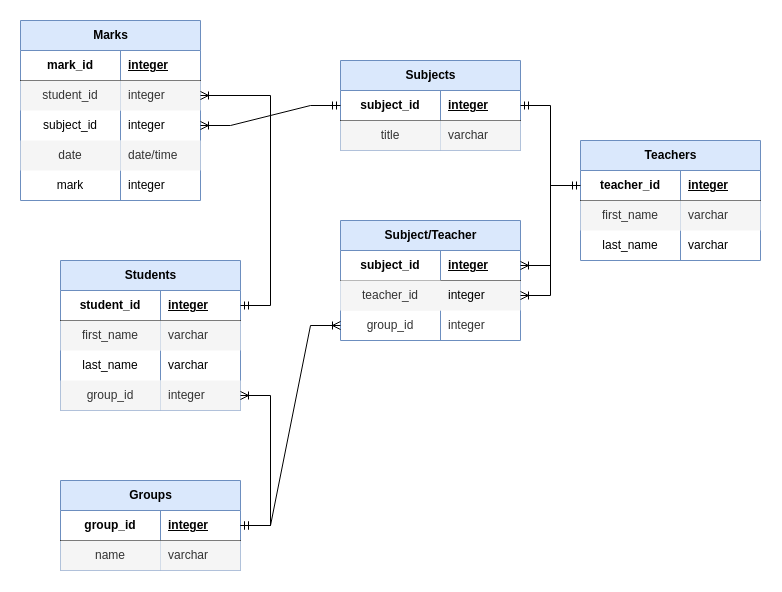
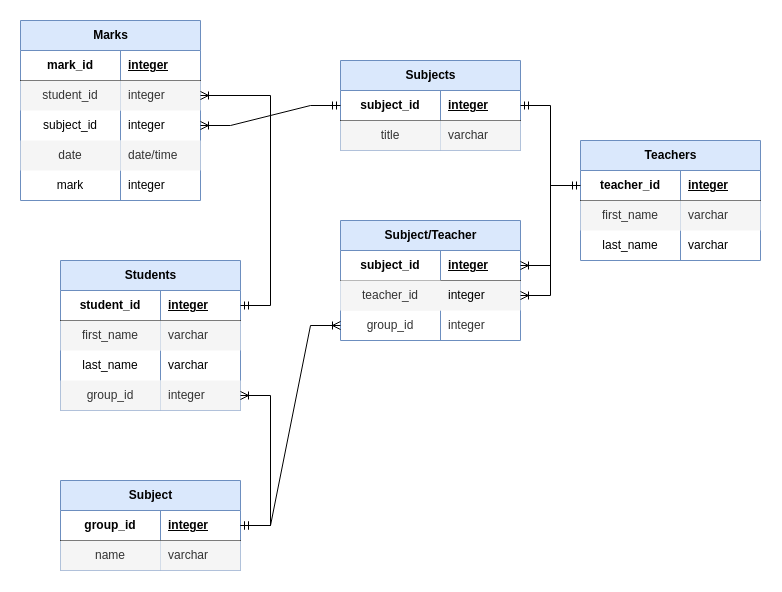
  <mxCell id="0" />
  <mxCell id="1" parent="0" />
  <mxCell id="2" value="Marks" style="shape=table;startSize=30;container=1;collapsible=1;childLayout=tableLayout;fixedRows=1;rowLines=0;fontStyle=1;align=center;resizeLast=1;html=1;fillColor=#dae8fc;strokeColor=#6c8ebf;" parent="1" vertex="1"><mxGeometry x="20" y="20" width="180" height="180" as="geometry" /></mxCell>
  <mxCell id="3" value="" style="shape=tableRow;horizontal=0;startSize=0;swimlaneHead=0;swimlaneBody=0;fillColor=none;collapsible=0;dropTarget=0;points=[[0,0.5],[1,0.5]];portConstraint=eastwest;top=0;left=0;right=0;bottom=1;" parent="2" vertex="1"><mxGeometry y="30" width="180" height="30" as="geometry" /></mxCell>
  <mxCell id="4" value="mark_id" style="shape=partialRectangle;connectable=0;fillColor=none;top=0;left=0;bottom=0;right=0;fontStyle=1;overflow=hidden;whiteSpace=wrap;html=1;" parent="3" vertex="1"><mxGeometry width="100" height="30" as="geometry"><mxRectangle width="100" height="30" as="alternateBounds" /></mxGeometry></mxCell>
  <mxCell id="5" value="integer" style="shape=partialRectangle;connectable=0;fillColor=none;top=0;left=0;bottom=0;right=0;align=left;spacingLeft=6;fontStyle=5;overflow=hidden;whiteSpace=wrap;html=1;" parent="3" vertex="1"><mxGeometry x="100" width="80" height="30" as="geometry"><mxRectangle width="80" height="30" as="alternateBounds" /></mxGeometry></mxCell>
  <mxCell id="6" value="" style="shape=tableRow;horizontal=0;startSize=0;swimlaneHead=0;swimlaneBody=0;fillColor=none;collapsible=0;dropTarget=0;points=[[0,0.5],[1,0.5]];portConstraint=eastwest;top=0;left=0;right=0;bottom=0;" parent="2" vertex="1"><mxGeometry y="60" width="180" height="30" as="geometry" /></mxCell>
  <mxCell id="7" value="student_id" style="shape=partialRectangle;connectable=0;fillColor=#f5f5f5;top=0;left=0;bottom=0;right=0;editable=1;overflow=hidden;whiteSpace=wrap;html=1;strokeColor=#666666;fontColor=#333333;gradientColor=none;strokeWidth=1;" parent="6" vertex="1"><mxGeometry width="100" height="30" as="geometry"><mxRectangle width="100" height="30" as="alternateBounds" /></mxGeometry></mxCell>
  <mxCell id="8" value="integer" style="shape=partialRectangle;connectable=0;fillColor=#f5f5f5;top=0;left=0;bottom=0;right=0;align=left;spacingLeft=6;overflow=hidden;whiteSpace=wrap;html=1;strokeColor=#666666;fontColor=#333333;" parent="6" vertex="1"><mxGeometry x="100" width="80" height="30" as="geometry"><mxRectangle width="80" height="30" as="alternateBounds" /></mxGeometry></mxCell>
  <mxCell id="9" value="" style="shape=tableRow;horizontal=0;startSize=0;swimlaneHead=0;swimlaneBody=0;fillColor=none;collapsible=0;dropTarget=0;points=[[0,0.5],[1,0.5]];portConstraint=eastwest;top=0;left=0;right=0;bottom=0;" parent="2" vertex="1"><mxGeometry y="90" width="180" height="30" as="geometry" /></mxCell>
  <mxCell id="10" value="subject_id" style="shape=partialRectangle;connectable=0;top=0;left=0;bottom=0;right=0;editable=1;overflow=hidden;whiteSpace=wrap;html=1;fillColor=none;" parent="9" vertex="1"><mxGeometry width="100" height="30" as="geometry"><mxRectangle width="100" height="30" as="alternateBounds" /></mxGeometry></mxCell>
  <mxCell id="11" value="integer" style="shape=partialRectangle;connectable=0;top=0;left=0;bottom=0;right=0;align=left;spacingLeft=6;overflow=hidden;whiteSpace=wrap;html=1;fillColor=none;" parent="9" vertex="1"><mxGeometry x="100" width="80" height="30" as="geometry"><mxRectangle width="80" height="30" as="alternateBounds" /></mxGeometry></mxCell>
  <mxCell id="12" value="" style="shape=tableRow;horizontal=0;startSize=0;swimlaneHead=0;swimlaneBody=0;fillColor=none;collapsible=0;dropTarget=0;points=[[0,0.5],[1,0.5]];portConstraint=eastwest;top=0;left=0;right=0;bottom=0;" parent="2" vertex="1"><mxGeometry y="120" width="180" height="30" as="geometry" /></mxCell>
  <mxCell id="13" value="date" style="shape=partialRectangle;connectable=0;fillColor=#f5f5f5;top=0;left=0;bottom=0;right=0;editable=1;overflow=hidden;whiteSpace=wrap;html=1;strokeColor=#666666;fontColor=#333333;" parent="12" vertex="1"><mxGeometry width="100" height="30" as="geometry"><mxRectangle width="100" height="30" as="alternateBounds" /></mxGeometry></mxCell>
  <mxCell id="14" value="date/time" style="shape=partialRectangle;connectable=0;fillColor=#f5f5f5;top=0;left=0;bottom=0;right=0;align=left;spacingLeft=6;overflow=hidden;whiteSpace=wrap;html=1;strokeColor=#666666;fontColor=#333333;" parent="12" vertex="1"><mxGeometry x="100" width="80" height="30" as="geometry"><mxRectangle width="80" height="30" as="alternateBounds" /></mxGeometry></mxCell>
  <mxCell id="15" value="" style="shape=tableRow;horizontal=0;startSize=0;swimlaneHead=0;swimlaneBody=0;fillColor=none;collapsible=0;dropTarget=0;points=[[0,0.5],[1,0.5]];portConstraint=eastwest;top=0;left=0;right=0;bottom=0;" parent="2" vertex="1"><mxGeometry y="150" width="180" height="30" as="geometry" /></mxCell>
  <mxCell id="16" value="mark" style="shape=partialRectangle;connectable=0;fillColor=none;top=0;left=0;bottom=0;right=0;editable=1;overflow=hidden;whiteSpace=wrap;html=1;" parent="15" vertex="1"><mxGeometry width="100" height="30" as="geometry"><mxRectangle width="100" height="30" as="alternateBounds" /></mxGeometry></mxCell>
  <mxCell id="17" value="integer" style="shape=partialRectangle;connectable=0;fillColor=none;top=0;left=0;bottom=0;right=0;align=left;spacingLeft=6;overflow=hidden;whiteSpace=wrap;html=1;" parent="15" vertex="1"><mxGeometry x="100" width="80" height="30" as="geometry"><mxRectangle width="80" height="30" as="alternateBounds" /></mxGeometry></mxCell>
  <mxCell id="18" value="Students" style="shape=table;startSize=30;container=1;collapsible=1;childLayout=tableLayout;fixedRows=1;rowLines=0;fontStyle=1;align=center;resizeLast=1;html=1;fillColor=#dae8fc;strokeColor=#6c8ebf;" parent="1" vertex="1"><mxGeometry x="60" y="260" width="180" height="150" as="geometry" /></mxCell>
  <mxCell id="19" value="" style="shape=tableRow;horizontal=0;startSize=0;swimlaneHead=0;swimlaneBody=0;fillColor=none;collapsible=0;dropTarget=0;points=[[0,0.5],[1,0.5]];portConstraint=eastwest;top=0;left=0;right=0;bottom=1;" parent="18" vertex="1"><mxGeometry y="30" width="180" height="30" as="geometry" /></mxCell>
  <mxCell id="20" value="student_id" style="shape=partialRectangle;connectable=0;fillColor=none;top=0;left=0;bottom=0;right=0;fontStyle=1;overflow=hidden;whiteSpace=wrap;html=1;" parent="19" vertex="1"><mxGeometry width="100" height="30" as="geometry"><mxRectangle width="100" height="30" as="alternateBounds" /></mxGeometry></mxCell>
  <mxCell id="21" value="integer" style="shape=partialRectangle;connectable=0;fillColor=none;top=0;left=0;bottom=0;right=0;align=left;spacingLeft=6;fontStyle=5;overflow=hidden;whiteSpace=wrap;html=1;" parent="19" vertex="1"><mxGeometry x="100" width="80" height="30" as="geometry"><mxRectangle width="80" height="30" as="alternateBounds" /></mxGeometry></mxCell>
  <mxCell id="22" value="" style="shape=tableRow;horizontal=0;startSize=0;swimlaneHead=0;swimlaneBody=0;fillColor=none;collapsible=0;dropTarget=0;points=[[0,0.5],[1,0.5]];portConstraint=eastwest;top=0;left=0;right=0;bottom=0;" parent="18" vertex="1"><mxGeometry y="60" width="180" height="30" as="geometry" /></mxCell>
  <mxCell id="23" value="first_name" style="shape=partialRectangle;connectable=0;top=0;left=0;bottom=0;right=0;editable=1;overflow=hidden;whiteSpace=wrap;html=1;strokeWidth=1;fillColor=#f5f5f5;fontColor=#333333;strokeColor=#666666;" parent="22" vertex="1"><mxGeometry width="100" height="30" as="geometry"><mxRectangle width="100" height="30" as="alternateBounds" /></mxGeometry></mxCell>
  <mxCell id="24" value="varchar" style="shape=partialRectangle;connectable=0;top=0;left=0;bottom=0;right=0;align=left;spacingLeft=6;overflow=hidden;whiteSpace=wrap;html=1;fillColor=#f5f5f5;fontColor=#333333;strokeColor=#666666;" parent="22" vertex="1"><mxGeometry x="100" width="80" height="30" as="geometry"><mxRectangle width="80" height="30" as="alternateBounds" /></mxGeometry></mxCell>
  <mxCell id="25" value="" style="shape=tableRow;horizontal=0;startSize=0;swimlaneHead=0;swimlaneBody=0;fillColor=none;collapsible=0;dropTarget=0;points=[[0,0.5],[1,0.5]];portConstraint=eastwest;top=0;left=0;right=0;bottom=0;" parent="18" vertex="1"><mxGeometry y="90" width="180" height="30" as="geometry" /></mxCell>
  <mxCell id="26" value="last_name" style="shape=partialRectangle;connectable=0;fillColor=none;top=0;left=0;bottom=0;right=0;editable=1;overflow=hidden;whiteSpace=wrap;html=1;" parent="25" vertex="1"><mxGeometry width="100" height="30" as="geometry"><mxRectangle width="100" height="30" as="alternateBounds" /></mxGeometry></mxCell>
  <mxCell id="27" value="varchar" style="shape=partialRectangle;connectable=0;fillColor=none;top=0;left=0;bottom=0;right=0;align=left;spacingLeft=6;overflow=hidden;whiteSpace=wrap;html=1;" parent="25" vertex="1"><mxGeometry x="100" width="80" height="30" as="geometry"><mxRectangle width="80" height="30" as="alternateBounds" /></mxGeometry></mxCell>
  <mxCell id="28" value="" style="shape=tableRow;horizontal=0;startSize=0;swimlaneHead=0;swimlaneBody=0;fillColor=none;collapsible=0;dropTarget=0;points=[[0,0.5],[1,0.5]];portConstraint=eastwest;top=0;left=0;right=0;bottom=0;" parent="18" vertex="1"><mxGeometry y="120" width="180" height="30" as="geometry" /></mxCell>
  <mxCell id="29" value="group_id" style="shape=partialRectangle;connectable=0;fillColor=#f5f5f5;top=0;left=0;bottom=0;right=0;editable=1;overflow=hidden;whiteSpace=wrap;html=1;strokeColor=#666666;fontColor=#333333;" parent="28" vertex="1"><mxGeometry width="100" height="30" as="geometry"><mxRectangle width="100" height="30" as="alternateBounds" /></mxGeometry></mxCell>
  <mxCell id="30" value="integer" style="shape=partialRectangle;connectable=0;fillColor=#f5f5f5;top=0;left=0;bottom=0;right=0;align=left;spacingLeft=6;overflow=hidden;whiteSpace=wrap;html=1;strokeColor=#666666;fontColor=#333333;" parent="28" vertex="1"><mxGeometry x="100" width="80" height="30" as="geometry"><mxRectangle width="80" height="30" as="alternateBounds" /></mxGeometry></mxCell>
  <mxCell id="31" value="" style="edgeStyle=entityRelationEdgeStyle;fontSize=12;html=1;endArrow=ERoneToMany;startArrow=ERmandOne;rounded=0;" parent="1" source="19" target="6" edge="1"><mxGeometry width="100" height="100" relative="1" as="geometry"><mxPoint x="-10" y="310" as="sourcePoint" /><mxPoint x="20" y="100" as="targetPoint" /><Array as="points"><mxPoint x="20" y="260" /></Array></mxGeometry></mxCell>
  <mxCell id="32" value="Subjects" style="shape=table;startSize=30;container=1;collapsible=1;childLayout=tableLayout;fixedRows=1;rowLines=0;fontStyle=1;align=center;resizeLast=1;html=1;fillColor=#dae8fc;strokeColor=#6c8ebf;" parent="1" vertex="1"><mxGeometry x="340" y="60" width="180" height="90" as="geometry" /></mxCell>
  <mxCell id="33" value="" style="shape=tableRow;horizontal=0;startSize=0;swimlaneHead=0;swimlaneBody=0;fillColor=none;collapsible=0;dropTarget=0;points=[[0,0.5],[1,0.5]];portConstraint=eastwest;top=0;left=0;right=0;bottom=1;" parent="32" vertex="1"><mxGeometry y="30" width="180" height="30" as="geometry" /></mxCell>
  <mxCell id="34" value="subject_id" style="shape=partialRectangle;connectable=0;fillColor=none;top=0;left=0;bottom=0;right=0;fontStyle=1;overflow=hidden;whiteSpace=wrap;html=1;" parent="33" vertex="1"><mxGeometry width="100" height="30" as="geometry"><mxRectangle width="100" height="30" as="alternateBounds" /></mxGeometry></mxCell>
  <mxCell id="35" value="integer" style="shape=partialRectangle;connectable=0;fillColor=none;top=0;left=0;bottom=0;right=0;align=left;spacingLeft=6;fontStyle=5;overflow=hidden;whiteSpace=wrap;html=1;" parent="33" vertex="1"><mxGeometry x="100" width="80" height="30" as="geometry"><mxRectangle width="80" height="30" as="alternateBounds" /></mxGeometry></mxCell>
  <mxCell id="36" value="" style="shape=tableRow;horizontal=0;startSize=0;swimlaneHead=0;swimlaneBody=0;fillColor=none;collapsible=0;dropTarget=0;points=[[0,0.5],[1,0.5]];portConstraint=eastwest;top=0;left=0;right=0;bottom=0;" parent="32" vertex="1"><mxGeometry y="60" width="180" height="30" as="geometry" /></mxCell>
  <mxCell id="37" value="title" style="shape=partialRectangle;connectable=0;top=0;left=0;bottom=0;right=0;editable=1;overflow=hidden;whiteSpace=wrap;html=1;strokeWidth=1;fillColor=#f5f5f5;fontColor=#333333;strokeColor=#666666;" parent="36" vertex="1"><mxGeometry width="100" height="30" as="geometry"><mxRectangle width="100" height="30" as="alternateBounds" /></mxGeometry></mxCell>
  <mxCell id="38" value="varchar" style="shape=partialRectangle;connectable=0;top=0;left=0;bottom=0;right=0;align=left;spacingLeft=6;overflow=hidden;whiteSpace=wrap;html=1;fillColor=#f5f5f5;fontColor=#333333;strokeColor=#666666;" parent="36" vertex="1"><mxGeometry x="100" width="80" height="30" as="geometry"><mxRectangle width="80" height="30" as="alternateBounds" /></mxGeometry></mxCell>
- <mxCell id="39" value="Groups" style="shape=table;startSize=30;container=1;collapsible=1;childLayout=tableLayout;fixedRows=1;rowLines=0;fontStyle=1;align=center;resizeLast=1;html=1;fillColor=#dae8fc;strokeColor=#6c8ebf;" parent="1" vertex="1"><mxGeometry x="60" y="480" width="180" height="90" as="geometry" /></mxCell>
+ <mxCell id="39" value="Subject" style="shape=table;startSize=30;container=1;collapsible=1;childLayout=tableLayout;fixedRows=1;rowLines=0;fontStyle=1;align=center;resizeLast=1;html=1;fillColor=#dae8fc;strokeColor=#6c8ebf;" parent="1" vertex="1"><mxGeometry x="60" y="480" width="180" height="90" as="geometry" /></mxCell>
  <mxCell id="40" value="" style="shape=tableRow;horizontal=0;startSize=0;swimlaneHead=0;swimlaneBody=0;fillColor=none;collapsible=0;dropTarget=0;points=[[0,0.5],[1,0.5]];portConstraint=eastwest;top=0;left=0;right=0;bottom=1;" parent="39" vertex="1"><mxGeometry y="30" width="180" height="30" as="geometry" /></mxCell>
  <mxCell id="41" value="group_id" style="shape=partialRectangle;connectable=0;fillColor=none;top=0;left=0;bottom=0;right=0;fontStyle=1;overflow=hidden;whiteSpace=wrap;html=1;" parent="40" vertex="1"><mxGeometry width="100" height="30" as="geometry"><mxRectangle width="100" height="30" as="alternateBounds" /></mxGeometry></mxCell>
  <mxCell id="42" value="integer" style="shape=partialRectangle;connectable=0;fillColor=none;top=0;left=0;bottom=0;right=0;align=left;spacingLeft=6;fontStyle=5;overflow=hidden;whiteSpace=wrap;html=1;" parent="40" vertex="1"><mxGeometry x="100" width="80" height="30" as="geometry"><mxRectangle width="80" height="30" as="alternateBounds" /></mxGeometry></mxCell>
  <mxCell id="43" value="" style="shape=tableRow;horizontal=0;startSize=0;swimlaneHead=0;swimlaneBody=0;fillColor=none;collapsible=0;dropTarget=0;points=[[0,0.5],[1,0.5]];portConstraint=eastwest;top=0;left=0;right=0;bottom=0;" parent="39" vertex="1"><mxGeometry y="60" width="180" height="30" as="geometry" /></mxCell>
  <mxCell id="44" value="name" style="shape=partialRectangle;connectable=0;top=0;left=0;bottom=0;right=0;editable=1;overflow=hidden;whiteSpace=wrap;html=1;strokeWidth=1;fillColor=#f5f5f5;fontColor=#333333;strokeColor=#666666;" parent="43" vertex="1"><mxGeometry width="100" height="30" as="geometry"><mxRectangle width="100" height="30" as="alternateBounds" /></mxGeometry></mxCell>
  <mxCell id="45" value="varchar" style="shape=partialRectangle;connectable=0;top=0;left=0;bottom=0;right=0;align=left;spacingLeft=6;overflow=hidden;whiteSpace=wrap;html=1;fillColor=#f5f5f5;fontColor=#333333;strokeColor=#666666;" parent="43" vertex="1"><mxGeometry x="100" width="80" height="30" as="geometry"><mxRectangle width="80" height="30" as="alternateBounds" /></mxGeometry></mxCell>
  <mxCell id="46" value="Subject/Teacher" style="shape=table;startSize=30;container=1;collapsible=1;childLayout=tableLayout;fixedRows=1;rowLines=0;fontStyle=1;align=center;resizeLast=1;html=1;fillColor=#dae8fc;strokeColor=#6c8ebf;" parent="1" vertex="1"><mxGeometry x="340" y="220" width="180" height="120" as="geometry" /></mxCell>
  <mxCell id="47" value="" style="shape=tableRow;horizontal=0;startSize=0;swimlaneHead=0;swimlaneBody=0;fillColor=none;collapsible=0;dropTarget=0;points=[[0,0.5],[1,0.5]];portConstraint=eastwest;top=0;left=0;right=0;bottom=1;" parent="46" vertex="1"><mxGeometry y="30" width="180" height="30" as="geometry" /></mxCell>
  <mxCell id="48" value="subject_id" style="shape=partialRectangle;connectable=0;fillColor=none;top=0;left=0;bottom=0;right=0;fontStyle=1;overflow=hidden;whiteSpace=wrap;html=1;" parent="47" vertex="1"><mxGeometry width="100" height="30" as="geometry"><mxRectangle width="100" height="30" as="alternateBounds" /></mxGeometry></mxCell>
  <mxCell id="49" value="integer" style="shape=partialRectangle;connectable=0;fillColor=none;top=0;left=0;bottom=0;right=0;align=left;spacingLeft=6;fontStyle=5;overflow=hidden;whiteSpace=wrap;html=1;" parent="47" vertex="1"><mxGeometry x="100" width="80" height="30" as="geometry"><mxRectangle width="80" height="30" as="alternateBounds" /></mxGeometry></mxCell>
  <mxCell id="50" value="" style="shape=tableRow;horizontal=0;startSize=0;swimlaneHead=0;swimlaneBody=0;fillColor=#f5f5f5;collapsible=0;dropTarget=0;points=[[0,0.5],[1,0.5]];portConstraint=eastwest;top=0;left=0;right=0;bottom=0;fontColor=#333333;strokeColor=#666666;" parent="46" vertex="1"><mxGeometry y="60" width="180" height="30" as="geometry" /></mxCell>
  <mxCell id="51" value="teacher_id" style="shape=partialRectangle;connectable=0;top=0;left=0;bottom=0;right=0;editable=1;overflow=hidden;whiteSpace=wrap;html=1;strokeWidth=1;fillColor=#f5f5f5;fontColor=#333333;strokeColor=#666666;" parent="50" vertex="1"><mxGeometry width="100" height="30" as="geometry"><mxRectangle width="100" height="30" as="alternateBounds" /></mxGeometry></mxCell>
  <mxCell id="52" value="integer" style="shape=partialRectangle;connectable=0;top=0;left=0;bottom=0;right=0;align=left;spacingLeft=6;overflow=hidden;whiteSpace=wrap;html=1;fillColor=none;" parent="50" vertex="1"><mxGeometry x="100" width="80" height="30" as="geometry"><mxRectangle width="80" height="30" as="alternateBounds" /></mxGeometry></mxCell>
  <mxCell id="53" value="" style="shape=tableRow;horizontal=0;startSize=0;swimlaneHead=0;swimlaneBody=0;fillColor=none;collapsible=0;dropTarget=0;points=[[0,0.5],[1,0.5]];portConstraint=eastwest;top=0;left=0;right=0;bottom=0;" parent="46" vertex="1"><mxGeometry y="90" width="180" height="30" as="geometry" /></mxCell>
  <mxCell id="54" value="group_id" style="shape=partialRectangle;connectable=0;top=0;left=0;bottom=0;right=0;editable=1;overflow=hidden;whiteSpace=wrap;html=1;strokeWidth=1;fillColor=none;fontColor=#333333;strokeColor=#666666;" parent="53" vertex="1"><mxGeometry width="100" height="30" as="geometry"><mxRectangle width="100" height="30" as="alternateBounds" /></mxGeometry></mxCell>
  <mxCell id="55" value="integer" style="shape=partialRectangle;connectable=0;top=0;left=0;bottom=0;right=0;align=left;spacingLeft=6;overflow=hidden;whiteSpace=wrap;html=1;fillColor=none;fontColor=#333333;strokeColor=#666666;" parent="53" vertex="1"><mxGeometry x="100" width="80" height="30" as="geometry"><mxRectangle width="80" height="30" as="alternateBounds" /></mxGeometry></mxCell>
  <mxCell id="56" value="Teachers" style="shape=table;startSize=30;container=1;collapsible=1;childLayout=tableLayout;fixedRows=1;rowLines=0;fontStyle=1;align=center;resizeLast=1;html=1;fillColor=#dae8fc;strokeColor=#6c8ebf;" parent="1" vertex="1"><mxGeometry x="580" y="140" width="180" height="120" as="geometry" /></mxCell>
  <mxCell id="57" value="" style="shape=tableRow;horizontal=0;startSize=0;swimlaneHead=0;swimlaneBody=0;fillColor=none;collapsible=0;dropTarget=0;points=[[0,0.5],[1,0.5]];portConstraint=eastwest;top=0;left=0;right=0;bottom=1;" parent="56" vertex="1"><mxGeometry y="30" width="180" height="30" as="geometry" /></mxCell>
  <mxCell id="58" value="teacher_id" style="shape=partialRectangle;connectable=0;fillColor=none;top=0;left=0;bottom=0;right=0;fontStyle=1;overflow=hidden;whiteSpace=wrap;html=1;" parent="57" vertex="1"><mxGeometry width="100" height="30" as="geometry"><mxRectangle width="100" height="30" as="alternateBounds" /></mxGeometry></mxCell>
  <mxCell id="59" value="integer" style="shape=partialRectangle;connectable=0;fillColor=none;top=0;left=0;bottom=0;right=0;align=left;spacingLeft=6;fontStyle=5;overflow=hidden;whiteSpace=wrap;html=1;" parent="57" vertex="1"><mxGeometry x="100" width="80" height="30" as="geometry"><mxRectangle width="80" height="30" as="alternateBounds" /></mxGeometry></mxCell>
  <mxCell id="60" value="" style="shape=tableRow;horizontal=0;startSize=0;swimlaneHead=0;swimlaneBody=0;fillColor=none;collapsible=0;dropTarget=0;points=[[0,0.5],[1,0.5]];portConstraint=eastwest;top=0;left=0;right=0;bottom=0;" parent="56" vertex="1"><mxGeometry y="60" width="180" height="30" as="geometry" /></mxCell>
  <mxCell id="61" value="first_name" style="shape=partialRectangle;connectable=0;top=0;left=0;bottom=0;right=0;editable=1;overflow=hidden;whiteSpace=wrap;html=1;strokeWidth=1;fillColor=#f5f5f5;fontColor=#333333;strokeColor=#666666;" parent="60" vertex="1"><mxGeometry width="100" height="30" as="geometry"><mxRectangle width="100" height="30" as="alternateBounds" /></mxGeometry></mxCell>
  <mxCell id="62" value="varchar" style="shape=partialRectangle;connectable=0;top=0;left=0;bottom=0;right=0;align=left;spacingLeft=6;overflow=hidden;whiteSpace=wrap;html=1;fillColor=#f5f5f5;fontColor=#333333;strokeColor=#666666;" parent="60" vertex="1"><mxGeometry x="100" width="80" height="30" as="geometry"><mxRectangle width="80" height="30" as="alternateBounds" /></mxGeometry></mxCell>
  <mxCell id="63" value="" style="shape=tableRow;horizontal=0;startSize=0;swimlaneHead=0;swimlaneBody=0;fillColor=none;collapsible=0;dropTarget=0;points=[[0,0.5],[1,0.5]];portConstraint=eastwest;top=0;left=0;right=0;bottom=0;" parent="56" vertex="1"><mxGeometry y="90" width="180" height="30" as="geometry" /></mxCell>
  <mxCell id="64" value="last_name" style="shape=partialRectangle;connectable=0;top=0;left=0;bottom=0;right=0;editable=1;overflow=hidden;whiteSpace=wrap;html=1;strokeWidth=1;fillColor=none;" parent="63" vertex="1"><mxGeometry width="100" height="30" as="geometry"><mxRectangle width="100" height="30" as="alternateBounds" /></mxGeometry></mxCell>
  <mxCell id="65" value="varchar" style="shape=partialRectangle;connectable=0;top=0;left=0;bottom=0;right=0;align=left;spacingLeft=6;overflow=hidden;whiteSpace=wrap;html=1;fillColor=none;" parent="63" vertex="1"><mxGeometry x="100" width="80" height="30" as="geometry"><mxRectangle width="80" height="30" as="alternateBounds" /></mxGeometry></mxCell>
  <mxCell id="66" value="" style="edgeStyle=entityRelationEdgeStyle;fontSize=12;html=1;endArrow=ERoneToMany;startArrow=ERmandOne;rounded=0;" parent="1" source="40" target="28" edge="1"><mxGeometry width="100" height="100" relative="1" as="geometry"><mxPoint x="330" y="520" as="sourcePoint" /><mxPoint x="50" y="395" as="targetPoint" /></mxGeometry></mxCell>
  <mxCell id="67" value="" style="edgeStyle=entityRelationEdgeStyle;fontSize=12;html=1;endArrow=ERoneToMany;startArrow=ERmandOne;rounded=0;" parent="1" source="33" target="47" edge="1"><mxGeometry width="100" height="100" relative="1" as="geometry"><mxPoint x="240" y="470" as="sourcePoint" /><mxPoint x="340" y="370" as="targetPoint" /></mxGeometry></mxCell>
  <mxCell id="68" value="" style="edgeStyle=entityRelationEdgeStyle;fontSize=12;html=1;endArrow=ERoneToMany;startArrow=ERmandOne;rounded=0;" parent="1" source="40" target="53" edge="1"><mxGeometry width="100" height="100" relative="1" as="geometry"><mxPoint x="240" y="350" as="sourcePoint" /><mxPoint x="340" y="250" as="targetPoint" /></mxGeometry></mxCell>
  <mxCell id="69" value="" style="edgeStyle=entityRelationEdgeStyle;fontSize=12;html=1;endArrow=ERoneToMany;startArrow=ERmandOne;rounded=0;" parent="1" source="33" target="9" edge="1"><mxGeometry width="100" height="100" relative="1" as="geometry"><mxPoint x="520" y="230" as="sourcePoint" /><mxPoint x="620" y="130" as="targetPoint" /></mxGeometry></mxCell>
  <mxCell id="70" value="" style="edgeStyle=entityRelationEdgeStyle;fontSize=12;html=1;endArrow=ERoneToMany;startArrow=ERmandOne;rounded=0;" parent="1" source="57" target="50" edge="1"><mxGeometry width="100" height="100" relative="1" as="geometry"><mxPoint x="410" y="280" as="sourcePoint" /><mxPoint x="610" y="340" as="targetPoint" /></mxGeometry></mxCell>
